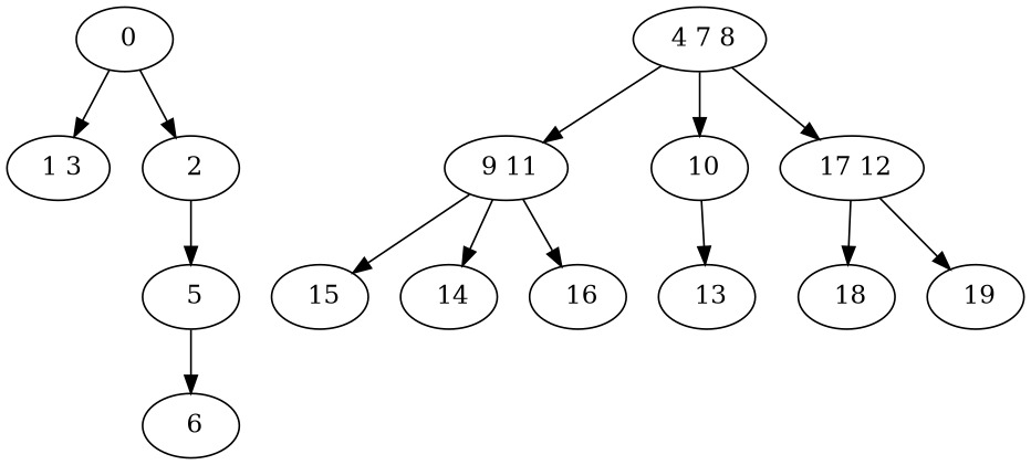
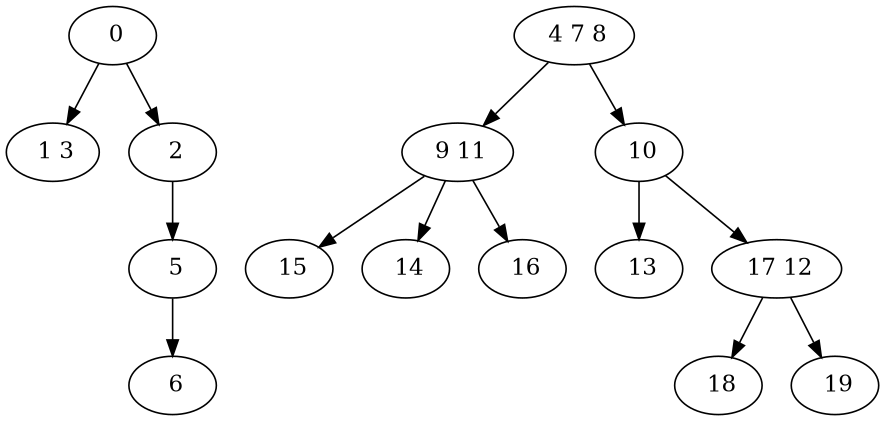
  digraph {
    " 0"
    " 1 3"
    " 2"
    " 5"
    " 6"
    " 4 7 8"
    " 9 11"
    " 10"
    " 15"
    " 14"
    " 16"
    " 13"
    " 17 12"
    " 18"
    " 19"
    " 0" -> " 1 3"
    " 0" -> " 2"
    " 2" -> " 5"
    " 5" -> " 6"
    " 4 7 8" -> " 9 11"
    " 4 7 8" -> " 10"
    " 9 11" -> " 15"
    " 9 11" -> " 14"
    " 9 11" -> " 16"
    " 10" -> " 13"
-   " 4 7 8" -> " 17 12"
+   " 10" -> " 17 12"
    " 17 12" -> " 18"
    " 17 12" -> " 19"
  }
